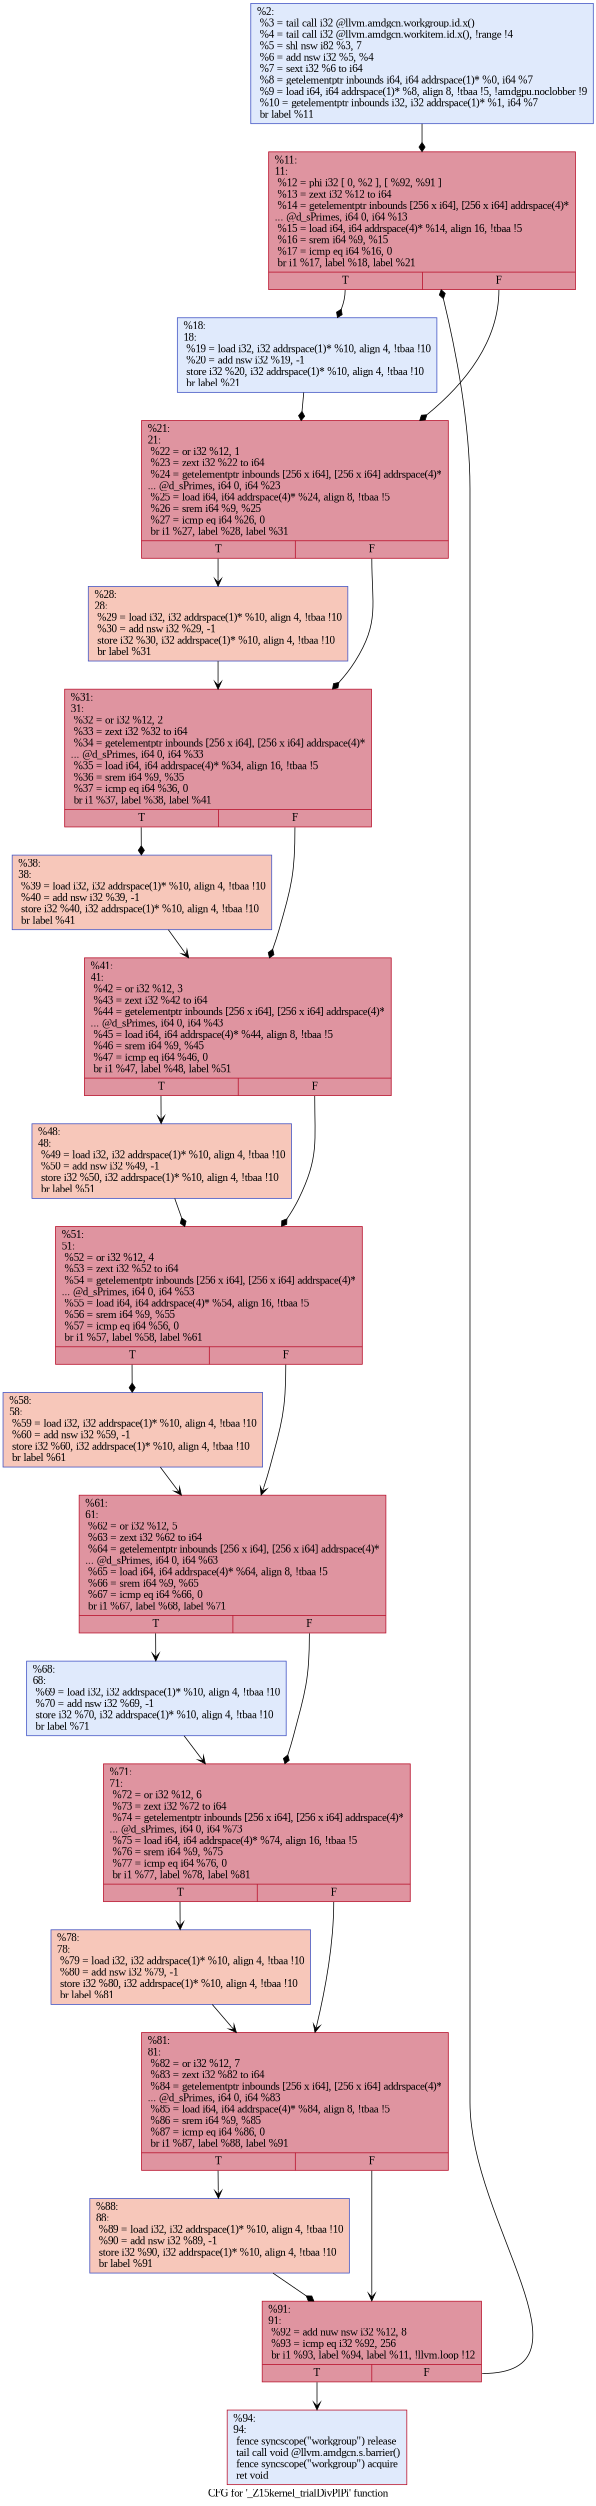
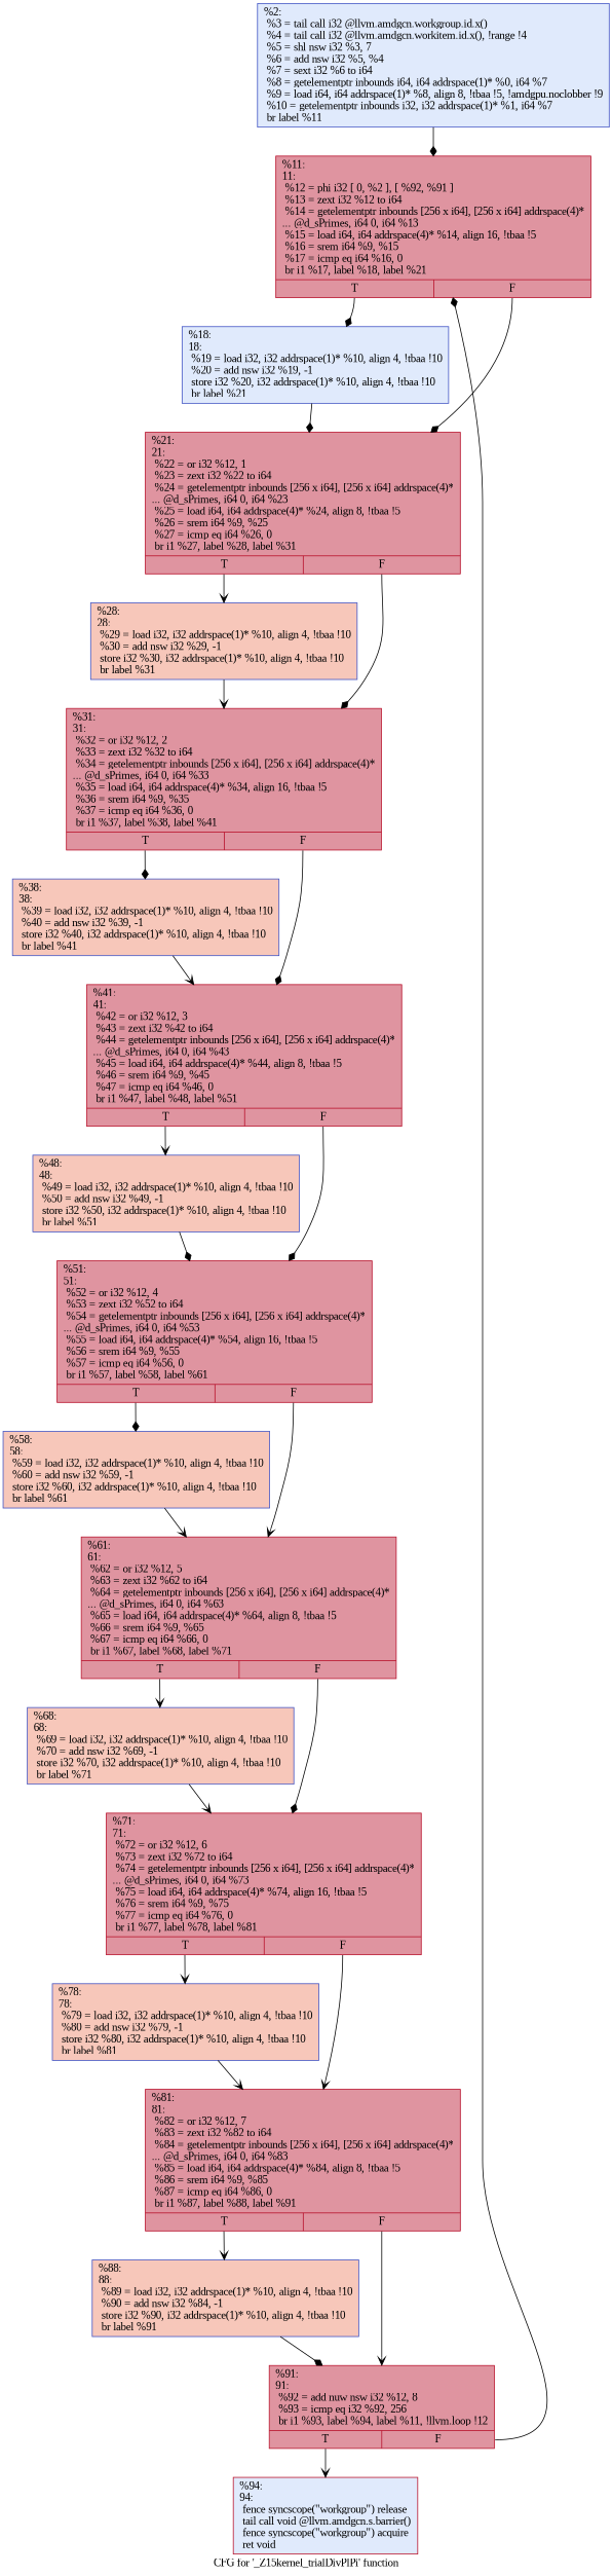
  digraph {
    fontname="Liberation Serif"
    label="CFG for '_Z15kernel_trialDivPlPi' function"
    node [color="#b70d28ff" fillcolor="#b70d2870" fontname="Liberation Serif" shape=record style=filled]
    edge [arrowhead=vee fontname="Liberation Serif"]
-   n1 [color="#3d50c3ff" fillcolor="#b9d0f970" label="{%2:\l  %3 = tail call i32 @llvm.amdgcn.workgroup.id.x()\l  %4 = tail call i32 @llvm.amdgcn.workitem.id.x(), !range !4\l  %5 = shl nsw i82 %3, 7\l  %6 = add nsw i32 %5, %4\l  %7 = sext i32 %6 to i64\l  %8 = getelementptr inbounds i64, i64 addrspace(1)* %0, i64 %7\l  %9 = load i64, i64 addrspace(1)* %8, align 8, !tbaa !5, !amdgpu.noclobber !9\l  %10 = getelementptr inbounds i32, i32 addrspace(1)* %1, i64 %7\l  br label %11\l}"]
+   n1 [color="#3d50c3ff" fillcolor="#b9d0f970" label="{%2:\l  %3 = tail call i32 @llvm.amdgcn.workgroup.id.x()\l  %4 = tail call i32 @llvm.amdgcn.workitem.id.x(), !range !4\l  %5 = shl nsw i32 %3, 7\l  %6 = add nsw i32 %5, %4\l  %7 = sext i32 %6 to i64\l  %8 = getelementptr inbounds i64, i64 addrspace(1)* %0, i64 %7\l  %9 = load i64, i64 addrspace(1)* %8, align 8, !tbaa !5, !amdgpu.noclobber !9\l  %10 = getelementptr inbounds i32, i32 addrspace(1)* %1, i64 %7\l  br label %11\l}"]
    n2 [label="{%11:\l11:                                               \l  %12 = phi i32 [ 0, %2 ], [ %92, %91 ]\l  %13 = zext i32 %12 to i64\l  %14 = getelementptr inbounds [256 x i64], [256 x i64] addrspace(4)*\l... @d_sPrimes, i64 0, i64 %13\l  %15 = load i64, i64 addrspace(4)* %14, align 16, !tbaa !5\l  %16 = srem i64 %9, %15\l  %17 = icmp eq i64 %16, 0\l  br i1 %17, label %18, label %21\l|{<s0>T|<s1>F}}"]
    n3 [color="#3d50c3ff" fillcolor="#b9d0f970" label="{%18:\l18:                                               \l  %19 = load i32, i32 addrspace(1)* %10, align 4, !tbaa !10\l  %20 = add nsw i32 %19, -1\l  store i32 %20, i32 addrspace(1)* %10, align 4, !tbaa !10\l  br label %21\l}"]
    n4 [label="{%21:\l21:                                               \l  %22 = or i32 %12, 1\l  %23 = zext i32 %22 to i64\l  %24 = getelementptr inbounds [256 x i64], [256 x i64] addrspace(4)*\l... @d_sPrimes, i64 0, i64 %23\l  %25 = load i64, i64 addrspace(4)* %24, align 8, !tbaa !5\l  %26 = srem i64 %9, %25\l  %27 = icmp eq i64 %26, 0\l  br i1 %27, label %28, label %31\l|{<s0>T|<s1>F}}"]
    n5 [color="#3d50c3ff" fillcolor="#ec7f6370" label="{%28:\l28:                                               \l  %29 = load i32, i32 addrspace(1)* %10, align 4, !tbaa !10\l  %30 = add nsw i32 %29, -1\l  store i32 %30, i32 addrspace(1)* %10, align 4, !tbaa !10\l  br label %31\l}"]
    n6 [label="{%31:\l31:                                               \l  %32 = or i32 %12, 2\l  %33 = zext i32 %32 to i64\l  %34 = getelementptr inbounds [256 x i64], [256 x i64] addrspace(4)*\l... @d_sPrimes, i64 0, i64 %33\l  %35 = load i64, i64 addrspace(4)* %34, align 16, !tbaa !5\l  %36 = srem i64 %9, %35\l  %37 = icmp eq i64 %36, 0\l  br i1 %37, label %38, label %41\l|{<s0>T|<s1>F}}"]
    n7 [color="#3d50c3ff" fillcolor="#ec7f6370" label="{%38:\l38:                                               \l  %39 = load i32, i32 addrspace(1)* %10, align 4, !tbaa !10\l  %40 = add nsw i32 %39, -1\l  store i32 %40, i32 addrspace(1)* %10, align 4, !tbaa !10\l  br label %41\l}"]
    n8 [label="{%41:\l41:                                               \l  %42 = or i32 %12, 3\l  %43 = zext i32 %42 to i64\l  %44 = getelementptr inbounds [256 x i64], [256 x i64] addrspace(4)*\l... @d_sPrimes, i64 0, i64 %43\l  %45 = load i64, i64 addrspace(4)* %44, align 8, !tbaa !5\l  %46 = srem i64 %9, %45\l  %47 = icmp eq i64 %46, 0\l  br i1 %47, label %48, label %51\l|{<s0>T|<s1>F}}"]
    n9 [color="#3d50c3ff" fillcolor="#ec7f6370" label="{%48:\l48:                                               \l  %49 = load i32, i32 addrspace(1)* %10, align 4, !tbaa !10\l  %50 = add nsw i32 %49, -1\l  store i32 %50, i32 addrspace(1)* %10, align 4, !tbaa !10\l  br label %51\l}"]
    n10 [label="{%51:\l51:                                               \l  %52 = or i32 %12, 4\l  %53 = zext i32 %52 to i64\l  %54 = getelementptr inbounds [256 x i64], [256 x i64] addrspace(4)*\l... @d_sPrimes, i64 0, i64 %53\l  %55 = load i64, i64 addrspace(4)* %54, align 16, !tbaa !5\l  %56 = srem i64 %9, %55\l  %57 = icmp eq i64 %56, 0\l  br i1 %57, label %58, label %61\l|{<s0>T|<s1>F}}"]
    n11 [color="#3d50c3ff" fillcolor="#ec7f6370" label="{%58:\l58:                                               \l  %59 = load i32, i32 addrspace(1)* %10, align 4, !tbaa !10\l  %60 = add nsw i32 %59, -1\l  store i32 %60, i32 addrspace(1)* %10, align 4, !tbaa !10\l  br label %61\l}"]
    n12 [label="{%61:\l61:                                               \l  %62 = or i32 %12, 5\l  %63 = zext i32 %62 to i64\l  %64 = getelementptr inbounds [256 x i64], [256 x i64] addrspace(4)*\l... @d_sPrimes, i64 0, i64 %63\l  %65 = load i64, i64 addrspace(4)* %64, align 8, !tbaa !5\l  %66 = srem i64 %9, %65\l  %67 = icmp eq i64 %66, 0\l  br i1 %67, label %68, label %71\l|{<s0>T|<s1>F}}"]
-   n13 [color="#3d50c3ff" fillcolor="#b9d0f970" label="{%68:\l68:                                               \l  %69 = load i32, i32 addrspace(1)* %10, align 4, !tbaa !10\l  %70 = add nsw i32 %69, -1\l  store i32 %70, i32 addrspace(1)* %10, align 4, !tbaa !10\l  br label %71\l}"]
+   n13 [color="#3d50c3ff" fillcolor="#ec7f6370" label="{%68:\l68:                                               \l  %69 = load i32, i32 addrspace(1)* %10, align 4, !tbaa !10\l  %70 = add nsw i32 %69, -1\l  store i32 %70, i32 addrspace(1)* %10, align 4, !tbaa !10\l  br label %71\l}"]
    n14 [label="{%71:\l71:                                               \l  %72 = or i32 %12, 6\l  %73 = zext i32 %72 to i64\l  %74 = getelementptr inbounds [256 x i64], [256 x i64] addrspace(4)*\l... @d_sPrimes, i64 0, i64 %73\l  %75 = load i64, i64 addrspace(4)* %74, align 16, !tbaa !5\l  %76 = srem i64 %9, %75\l  %77 = icmp eq i64 %76, 0\l  br i1 %77, label %78, label %81\l|{<s0>T|<s1>F}}"]
    n15 [color="#3d50c3ff" fillcolor="#ec7f6370" label="{%78:\l78:                                               \l  %79 = load i32, i32 addrspace(1)* %10, align 4, !tbaa !10\l  %80 = add nsw i32 %79, -1\l  store i32 %80, i32 addrspace(1)* %10, align 4, !tbaa !10\l  br label %81\l}"]
    n16 [label="{%81:\l81:                                               \l  %82 = or i32 %12, 7\l  %83 = zext i32 %82 to i64\l  %84 = getelementptr inbounds [256 x i64], [256 x i64] addrspace(4)*\l... @d_sPrimes, i64 0, i64 %83\l  %85 = load i64, i64 addrspace(4)* %84, align 8, !tbaa !5\l  %86 = srem i64 %9, %85\l  %87 = icmp eq i64 %86, 0\l  br i1 %87, label %88, label %91\l|{<s0>T|<s1>F}}"]
-   n17 [color="#3d50c3ff" fillcolor="#ec7f6370" label="{%88:\l88:                                               \l  %89 = load i32, i32 addrspace(1)* %10, align 4, !tbaa !10\l  %90 = add nsw i32 %89, -1\l  store i32 %90, i32 addrspace(1)* %10, align 4, !tbaa !10\l  br label %91\l}"]
+   n17 [color="#3d50c3ff" fillcolor="#ec7f6370" label="{%88:\l88:                                               \l  %89 = load i32, i32 addrspace(1)* %10, align 4, !tbaa !10\l  %90 = add nsw i32 %84, -1\l  store i32 %90, i32 addrspace(1)* %10, align 4, !tbaa !10\l  br label %91\l}"]
    n18 [label="{%91:\l91:                                               \l  %92 = add nuw nsw i32 %12, 8\l  %93 = icmp eq i32 %92, 256\l  br i1 %93, label %94, label %11, !llvm.loop !12\l|{<s0>T|<s1>F}}"]
    n19 [fillcolor="#b9d0f970" label="{%94:\l94:                                               \l  fence syncscope(\"workgroup\") release\l  tail call void @llvm.amdgcn.s.barrier()\l  fence syncscope(\"workgroup\") acquire\l  ret void\l}"]
    n1 -> n2 [arrowhead=diamond]
    n2 -> n3 [arrowhead=diamond tailport=s0]
    n2 -> n4 [arrowhead=diamond tailport=s1]
    n3 -> n4 [arrowhead=diamond]
    n4 -> n5 [tailport=s0]
    n4 -> n6 [arrowhead=diamond tailport=s1]
    n5 -> n6
    n6 -> n7 [arrowhead=diamond tailport=s0]
    n6 -> n8 [arrowhead=diamond tailport=s1]
    n7 -> n8
    n8 -> n9 [tailport=s0]
    n8 -> n10 [arrowhead=diamond tailport=s1]
    n9 -> n10 [arrowhead=diamond]
    n10 -> n11 [arrowhead=diamond tailport=s0]
    n10 -> n12 [tailport=s1]
    n11 -> n12
    n12 -> n13 [tailport=s0]
    n12 -> n14 [arrowhead=diamond tailport=s1]
    n13 -> n14
    n14 -> n15 [tailport=s0]
    n14 -> n16 [tailport=s1]
    n15 -> n16
    n16 -> n17 [tailport=s0]
    n16 -> n18 [tailport=s1]
    n17 -> n18 [arrowhead=diamond]
    n18 -> n2 [arrowhead=diamond tailport=s1]
    n18 -> n19 [tailport=s0]
  }
